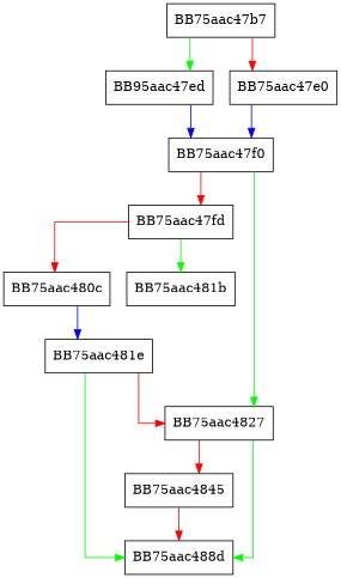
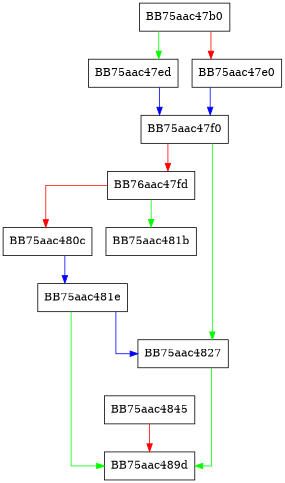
  digraph {
    splines=ortho
    node [shape=box]
    edge [color=red]
-   BB75aac47b0 [label=BB75aac47b7]
-   BB75aac47ed [label=BB95aac47ed]
+   BB75aac47b0
+   BB75aac47ed
    BB75aac47e0
    BB75aac47f0
-   BB75aac47fd
+   BB75aac47fd [label=BB76aac47fd]
    BB75aac4827
    BB75aac481b
    BB75aac480c
    BB75aac481e
-   BB75aac488d
+   BB75aac488d [label=BB75aac489d]
    n11 [label=BB75aac4845]
    BB75aac47b0 -> BB75aac47ed [color=green]
    BB75aac47b0 -> BB75aac47e0
    BB75aac47ed -> BB75aac47f0 [color=blue]
    BB75aac47e0 -> BB75aac47f0 [color=blue]
    BB75aac47f0 -> BB75aac47fd
    BB75aac47f0 -> BB75aac4827 [color=green]
    BB75aac47fd -> BB75aac481b [color=green]
    BB75aac47fd -> BB75aac480c
    BB75aac4827 -> BB75aac488d [color=green]
-   BB75aac4827 -> n11
    BB75aac480c -> BB75aac481e [color=blue]
-   BB75aac481e -> BB75aac4827
+   BB75aac481e -> BB75aac4827 [color=blue]
    BB75aac481e -> BB75aac488d [color=green]
    n11 -> BB75aac488d
  }
